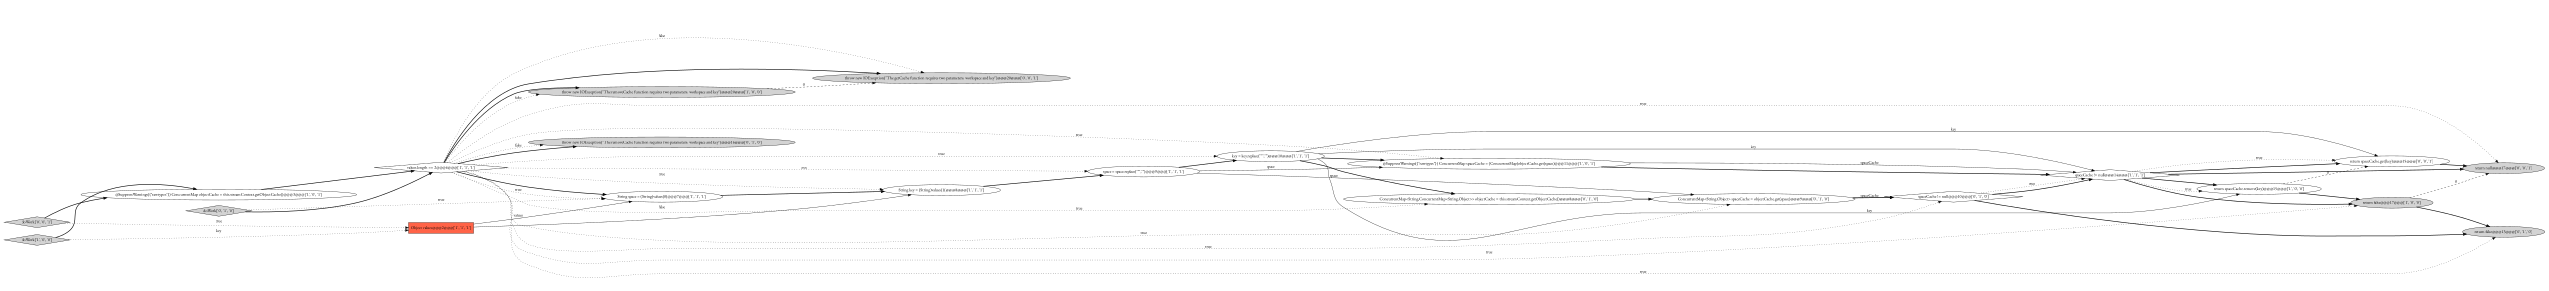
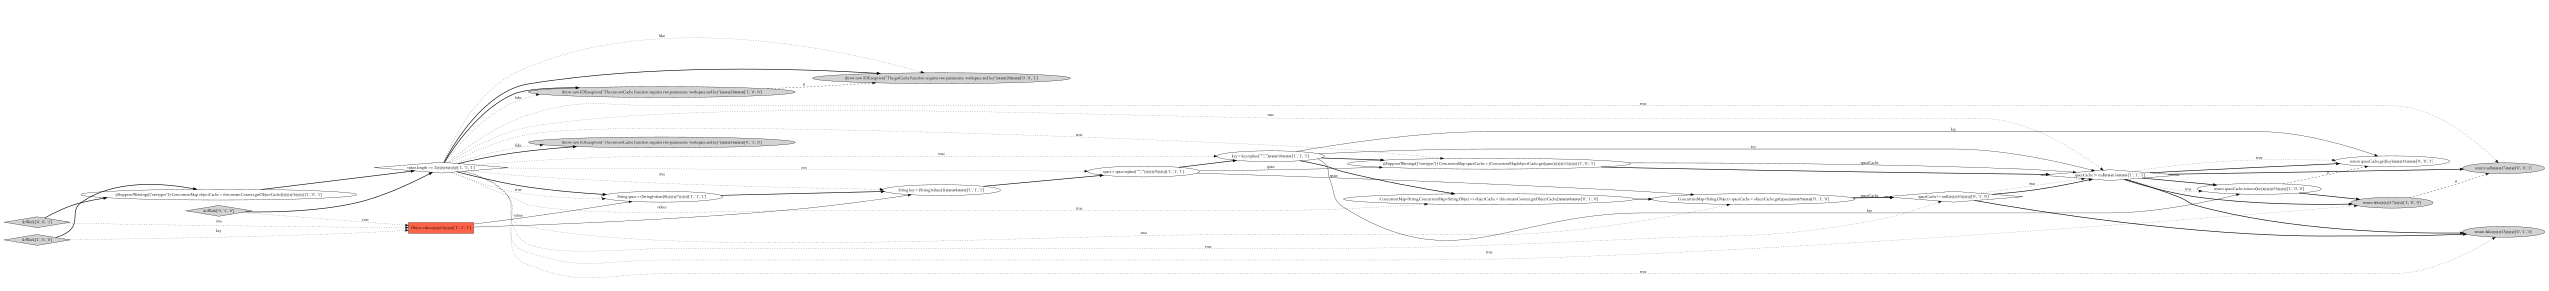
  digraph {
    fontname="EB Garamond"
    rankdir=LR
    node [fillcolor=white fontname="EB Garamond" shape=ellipse style=filled]
    edge [fontname="EB Garamond" style=bold]
    n1 [label="@SuppressWarnings({\"rawtypes\"}) ConcurrentMap objectCache = this.streamContext.getObjectCache()@@@3@@@['1', '0', '1']"]
    n2 [label="values.length == 2@@@6@@@['1', '1', '1']" shape=diamond]
    n3 [fillcolor=lightgray label="return false@@@17@@@['1', '0', '0']"]
    n4 [fillcolor=lightgray label="return null@@@17@@@['0', '0', '1']"]
    n5 [fillcolor=lightgray label="throw new IOException(\"The getCache function requires two parameters: workspace and key\")@@@20@@@['0', '0', '1']"]
    n6 [label="String space = (String)values(0(@@@7@@@['1', '1', '1']"]
    n7 [label="String key = (String)values(1(@@@8@@@['1', '1', '1']"]
    n8 [label="spaceCache != null@@@10@@@['0', '1', '0']" shape=diamond]
    n9 [label="spaceCache != null@@@14@@@['1', '1', '1']" shape=diamond]
    n10 [fillcolor=lightgray label="return false@@@13@@@['0', '1', '0']"]
    n11 [label="key = key.replace(\"\"\",\"\")@@@10@@@['1', '1', '1']"]
    n12 [label="@SuppressWarnings({\"rawtypes\"}) ConcurrentMap spaceCache = (ConcurrentMap)objectCache.get(space)@@@11@@@['1', '0', '1']"]
    n13 [label="ConcurrentMap<String,ConcurrentMap<String,Object>> objectCache = this.streamContext.getObjectCache()@@@8@@@['0', '1', '0']"]
    n14 [label="space = space.replace(\"\"\",\"\")@@@9@@@['1', '1', '1']"]
    n15 [fillcolor=lightgray label="throw new IOException(\"The removeCache function requires two parameters: workspace and key\")@@@16@@@['0', '1', '0']"]
    n16 [label="ConcurrentMap<String,Object> spaceCache = objectCache.get(space)@@@9@@@['0', '1', '0']"]
    n17 [fillcolor=lightgray label="throw new IOException(\"The removeCache function requires two parameters: workspace and key\")@@@20@@@['1', '0', '0']"]
    n18 [fillcolor=lightgray label="doWork['0', '0', '1']" shape=diamond]
    n19 [fillcolor=tomato label="Object values@@@2@@@['1', '1', '1']" shape=box]
    n20 [label="return spaceCache.remove(key)@@@15@@@['1', '0', '0']"]
    n21 [label="return spaceCache.get(key)@@@15@@@['0', '0', '1']"]
    n22 [fillcolor=lightgray label="doWork['1', '0', '0']" shape=diamond]
    n23 [fillcolor=lightgray label="doWork['0', '1', '0']" shape=diamond]
    n1 -> n2
    n2 -> n3 [label=true style=dotted]
    n2 -> n4 [label=true style=dotted]
    n2 -> n5 [label=false style=dotted]
    n2 -> n5
    n2 -> n6
    n2 -> n6 [label=true style=dotted]
    n2 -> n7 [label=true style=dotted]
    n2 -> n8 [label=true style=dotted]
+   n2 -> n9 [label=true style=dotted]
    n2 -> n10 [label=true style=dotted]
    n2 -> n11 [label=true style=dotted]
    n2 -> n12 [label=true style=dotted]
    n2 -> n13 [label=true style=dotted]
    n2 -> n14 [label=true style=dotted]
    n2 -> n15
    n2 -> n15 [label=false style=dotted]
    n2 -> n16 [label=true style=dotted]
    n2 -> n17 [label=false style=dotted]
    n2 -> n17
    n3 -> n4 [label=0 style=dashed]
    n6 -> n7
    n7 -> n14
    n8 -> n9
    n8 -> n9 [label=true style=dotted]
    n8 -> n10
    n9 -> n3
    n9 -> n4
-   n3 -> n10
+   n9 -> n10
    n9 -> n20 [label=true style=dotted]
    n9 -> n20
    n9 -> n21
    n9 -> n21 [label=true style=dotted]
    n11 -> n9 [label=key style=solid]
    n11 -> n12
    n11 -> n13
    n11 -> n20 [label=key style=solid]
    n11 -> n21 [label=key style=solid]
    n12 -> n9
    n12 -> n9 [label=spaceCache style=solid]
    n13 -> n16
    n14 -> n11
    n14 -> n12 [label=space style=solid]
    n14 -> n16 [label=space style=solid]
    n16 -> n8
    n16 -> n8 [label=spaceCache style=solid]
    n17 -> n5 [label=0 style=dashed]
    n18 -> n1
    n18 -> n19 [label=true style=dotted]
    n19 -> n6 [label=values style=solid]
-   n19 -> n7 [label=false style=solid]
+   n19 -> n7 [label=values style=solid]
    n20 -> n3
    n20 -> n21 [label=0 style=dashed]
-   n21 -> n4
    n22 -> n1
    n22 -> n19 [label=key style=dotted]
    n23 -> n2
-   n23 -> n6 [label=true style=dotted]
+   n23 -> n19 [label=true style=dotted]
  }
